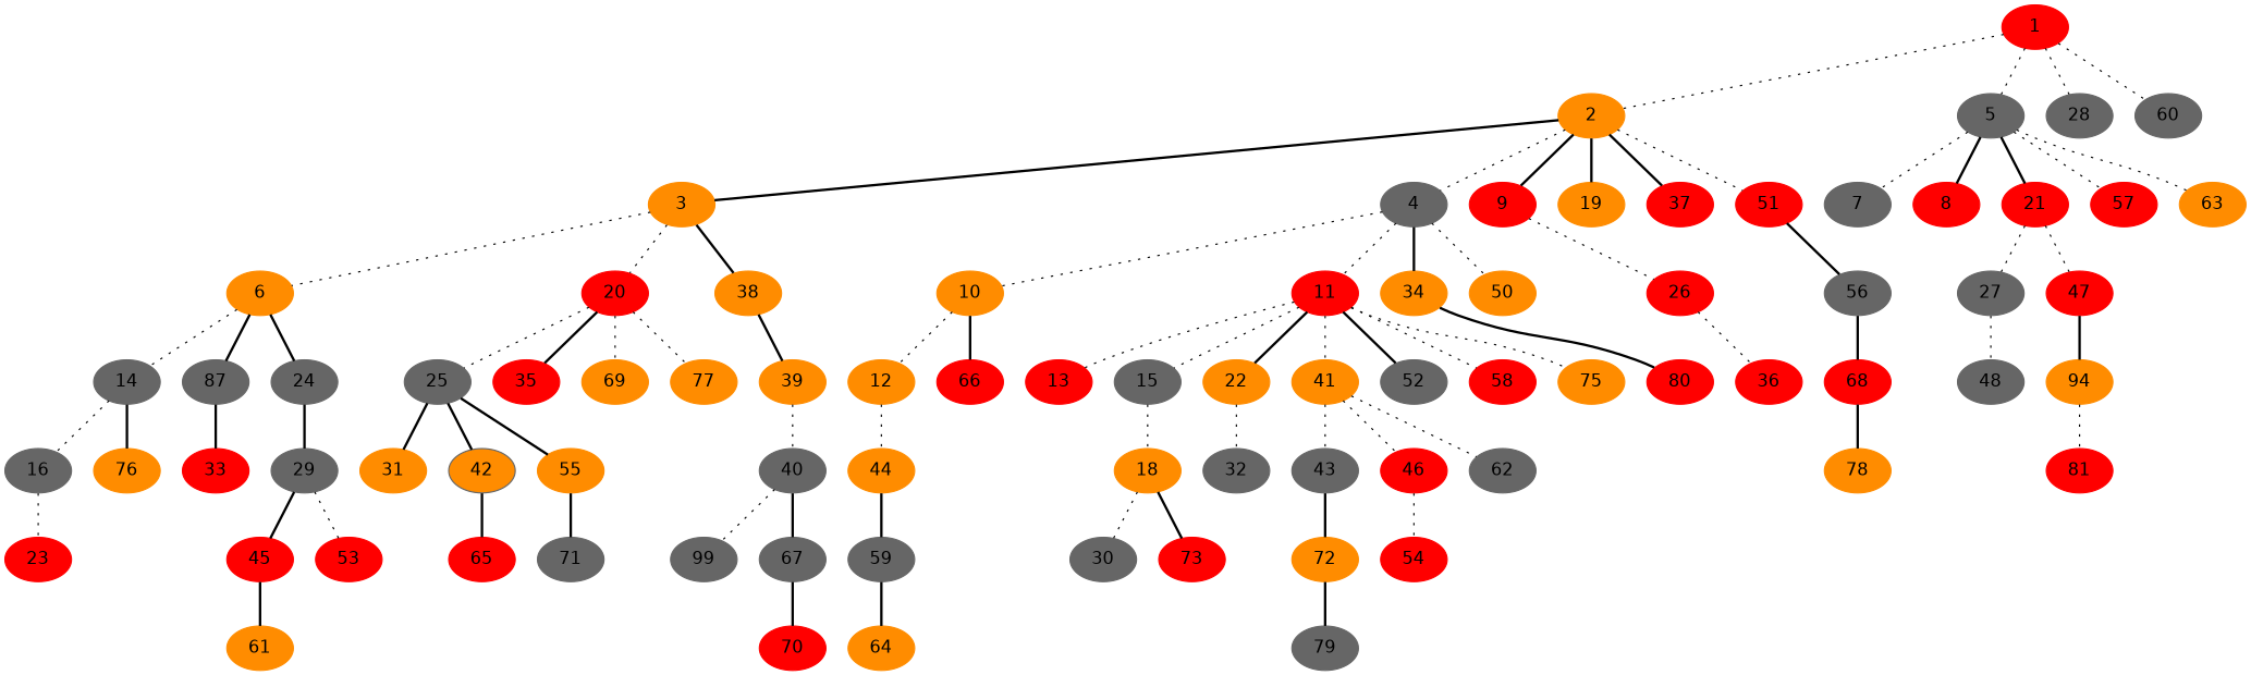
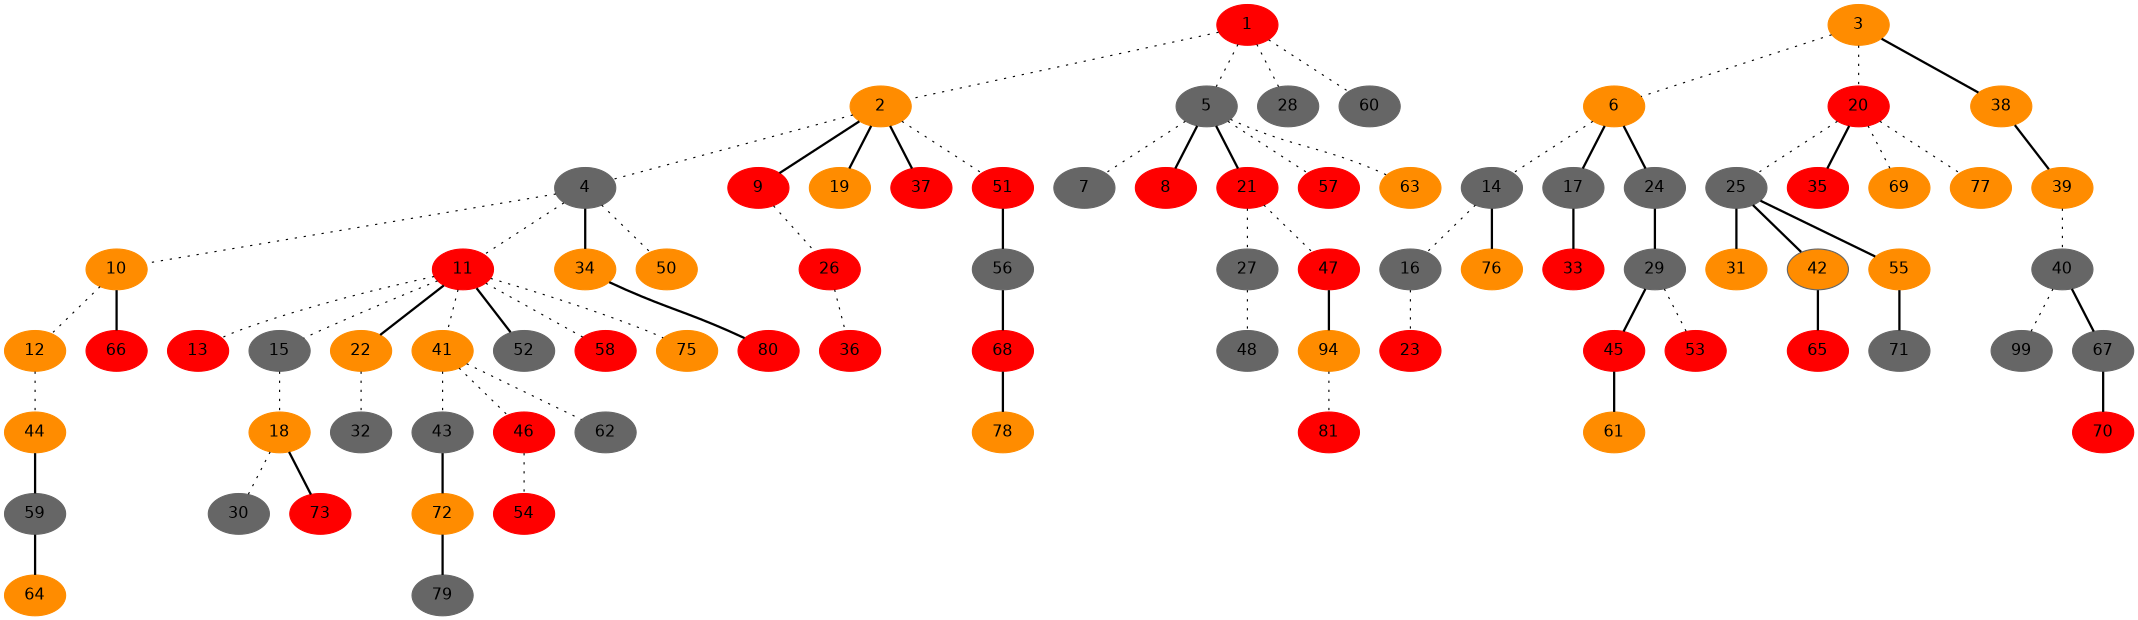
  graph {
    fontname="DejaVu Sans"
    node [color=red fontname="DejaVu Sans" style=filled]
    edge [fontname="DejaVu Sans" style=dotted]
    2 [color=darkorange]
    1
    5 [color=gray40]
    28 [color=gray40]
    60 [color=gray40]
    3 [color=darkorange]
    4 [color=gray40]
    9
    19 [color=darkorange]
    37
    51
    7 [color=gray40]
    8
    21
    57
    63 [color=darkorange]
    6 [color=darkorange]
    20
    38 [color=darkorange]
    10 [color=darkorange]
    11
    34 [color=darkorange]
    50 [color=darkorange]
    26
    56 [color=gray40]
    14 [color=gray40]
-   17 [color=gray40 label=87]
+   17 [color=gray40]
    24 [color=gray40]
    25 [color=gray40]
    35
    69 [color=darkorange]
    77 [color=darkorange]
    39 [color=darkorange]
    12 [color=darkorange]
    66
    13
    15 [color=gray40]
    22 [color=darkorange]
    41 [color=darkorange]
    52 [color=gray40]
    58
    75 [color=darkorange]
    80
    27 [color=gray40]
    47
    16 [color=gray40]
    76 [color=darkorange]
    33
    29 [color=gray40]
    36
    44 [color=darkorange]
    18 [color=darkorange]
    32 [color=gray40]
    43 [color=gray40]
    46
    62 [color=gray40]
    59 [color=gray40]
    23
    30 [color=gray40]
    73
    31 [color=darkorange]
    42 [color=gray40 fillcolor=darkorange]
    55 [color=darkorange]
    48 [color=gray40]
    n65 [color=darkorange label=94]
    45
    53
    65
    71 [color=gray40]
    61 [color=darkorange]
    40 [color=gray40]
    n72 [color=gray40 label=99]
    67 [color=gray40]
    70
    72 [color=darkorange]
    54
    79 [color=gray40]
    64 [color=darkorange]
    81
    68
    78 [color=darkorange]
-   2 -- 3 [style=bold]
    2 -- 4
    2 -- 9 [style=bold]
    2 -- 19 [style=bold]
    2 -- 37 [style=bold]
    2 -- 51
    1 -- 2
    1 -- 5
    1 -- 28
    1 -- 60
    5 -- 7
    5 -- 8 [style=bold]
    5 -- 21 [style=bold]
    5 -- 57
    5 -- 63
    3 -- 6
    3 -- 20
    3 -- 38 [style=bold]
    4 -- 10
    4 -- 11
    4 -- 34 [style=bold]
    4 -- 50
    9 -- 26
    51 -- 56 [style=bold]
    21 -- 27
    21 -- 47
    6 -- 14
    6 -- 17 [style=bold]
    6 -- 24 [style=bold]
    20 -- 25
    20 -- 35 [style=bold]
    20 -- 69
    20 -- 77
    38 -- 39 [style=bold]
    10 -- 12
    10 -- 66 [style=bold]
    11 -- 13
    11 -- 15
    11 -- 22 [style=bold]
    11 -- 41
    11 -- 52 [style=bold]
    11 -- 58
    11 -- 75
    34 -- 80 [style=bold]
    26 -- 36
    56 -- 68 [style=bold]
    14 -- 16
    14 -- 76 [style=bold]
    17 -- 33 [style=bold]
    24 -- 29 [style=bold]
    25 -- 31 [style=bold]
    25 -- 42 [style=bold]
    25 -- 55 [style=bold]
    39 -- 40
    12 -- 44
    15 -- 18
    22 -- 32
    41 -- 43
    41 -- 46
    41 -- 62
    27 -- 48
    47 -- n65 [style=bold]
    16 -- 23
    29 -- 45 [style=bold]
    29 -- 53
    44 -- 59 [style=bold]
    18 -- 30
    18 -- 73 [style=bold]
    43 -- 72 [style=bold]
    46 -- 54
    59 -- 64 [style=bold]
    42 -- 65 [style=bold]
    55 -- 71 [style=bold]
    n65 -- 81
    45 -- 61 [style=bold]
    40 -- n72
    40 -- 67 [style=bold]
    67 -- 70 [style=bold]
    72 -- 79 [style=bold]
    68 -- 78 [style=bold]
  }
